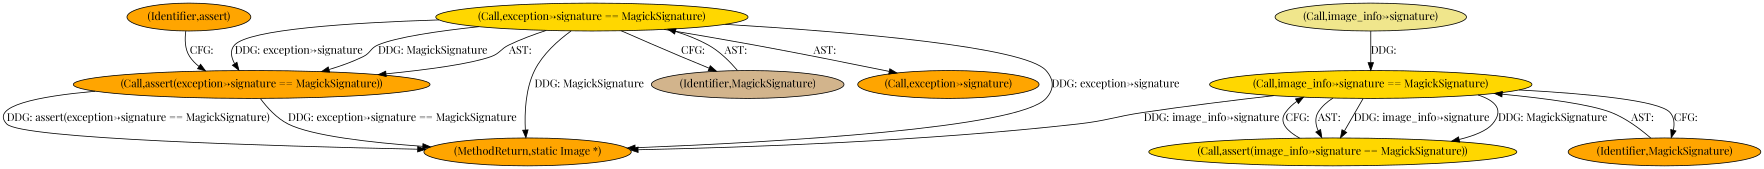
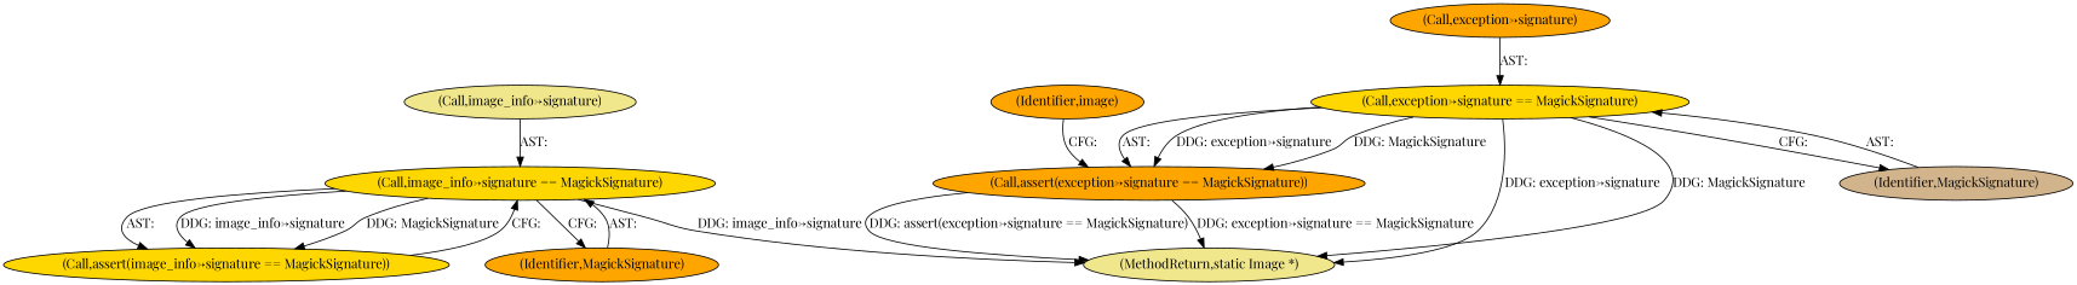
  digraph {
    fontname="Playfair Display"
    node [fillcolor=orange fontname="Playfair Display" style=filled]
    edge [fontname="Playfair Display"]
    n1 [fillcolor=gold label="(Call,exception->signature == MagickSignature)"]
    n2 [label="(Call,assert(exception->signature == MagickSignature))"]
-   n3 [label="(MethodReturn,static Image *)"]
+   n3 [fillcolor=khaki label="(MethodReturn,static Image *)"]
    n4 [fillcolor=tan label="(Identifier,MagickSignature)"]
    n5 [fillcolor=gold label="(Call,image_info->signature == MagickSignature)"]
    n6 [fillcolor=gold label="(Call,assert(image_info->signature == MagickSignature))"]
    n7 [label="(Identifier,MagickSignature)"]
-   n8 [label="(Identifier,assert)"]
+   n8 [label="(Identifier,image)"]
    n9 [fillcolor=khaki label="(Call,image_info->signature)"]
    n10 [label="(Call,exception->signature)"]
    n1 -> n2 [label="AST: "]
    n1 -> n2 [label="DDG: exception->signature"]
    n1 -> n2 [label="DDG: MagickSignature"]
    n1 -> n3 [label="DDG: exception->signature"]
    n1 -> n3 [label="DDG: MagickSignature"]
    n1 -> n4 [label="CFG: "]
    n2 -> n3 [label="DDG: assert(exception->signature == MagickSignature)"]
    n2 -> n3 [label="DDG: exception->signature == MagickSignature"]
    n4 -> n1 [label="AST: "]
    n5 -> n3 [label="DDG: image_info->signature"]
    n5 -> n6 [label="AST: "]
    n5 -> n6 [label="DDG: image_info->signature"]
    n5 -> n6 [label="DDG: MagickSignature"]
    n5 -> n7 [label="CFG: "]
    n6 -> n5 [label="CFG: "]
    n7 -> n5 [label="AST: "]
    n8 -> n2 [label="CFG: "]
-   n9 -> n5 [label="DDG: "]
-   n1 -> n10 [label="AST: "]
+   n9 -> n5 [label="AST: "]
+   n10 -> n1 [label="AST: "]
  }
